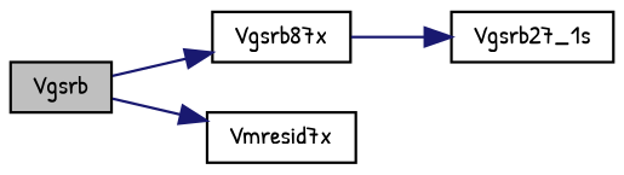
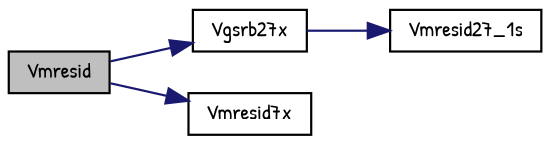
  digraph {
    fontname="Patrick Hand"
    rankdir=LR
    node [color=black fillcolor=white fontname="Patrick Hand" fontsize=10 shape=record style=filled]
    edge [color=midnightblue fontname="Patrick Hand" fontsize=10 labelfontname=FreeSans labelfontsize=10 style=solid]
-   n1 [fillcolor=grey75 fontcolor=black height=0.2 label=Vgsrb width=0.4]
-   n2 [height=0.2 label=Vgsrb87x width=0.4]
+   n1 [fillcolor=grey75 fontcolor=black height=0.2 label=Vmresid width=0.4]
+   n2 [height=0.2 label=Vgsrb27x width=0.4]
    n3 [height=0.2 label=Vmresid7x width=0.4]
-   n4 [height=0.2 label=Vgsrb27_1s width=0.4]
+   n4 [height=0.2 label=Vmresid27_1s width=0.4]
    n1 -> n2
    n1 -> n3
    n2 -> n4
  }
